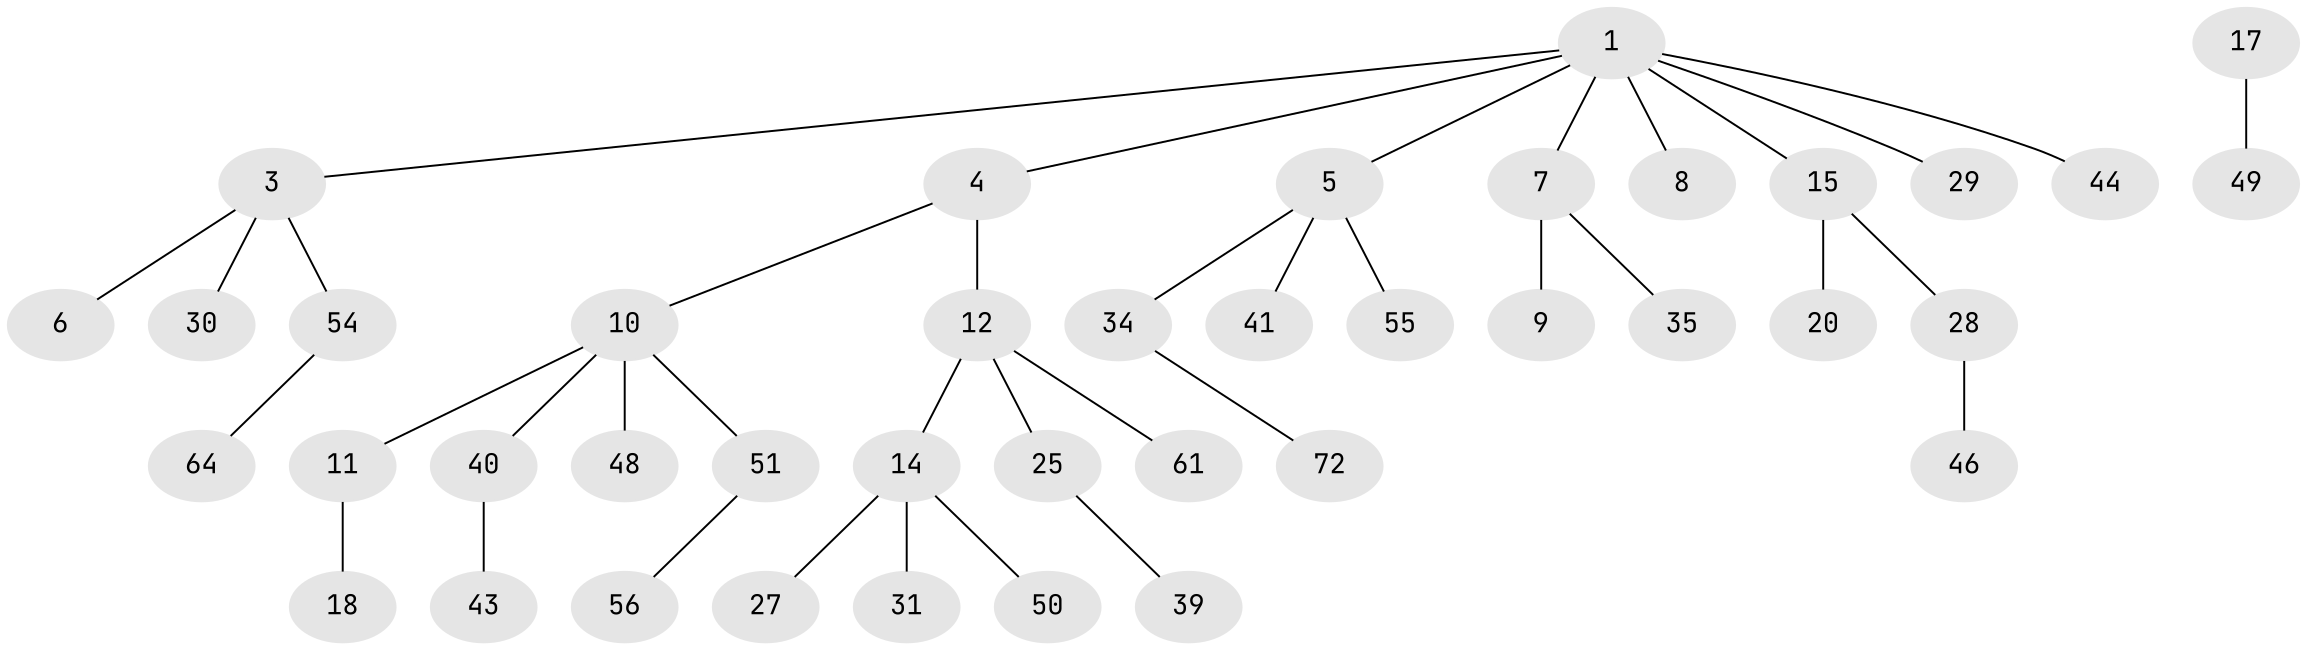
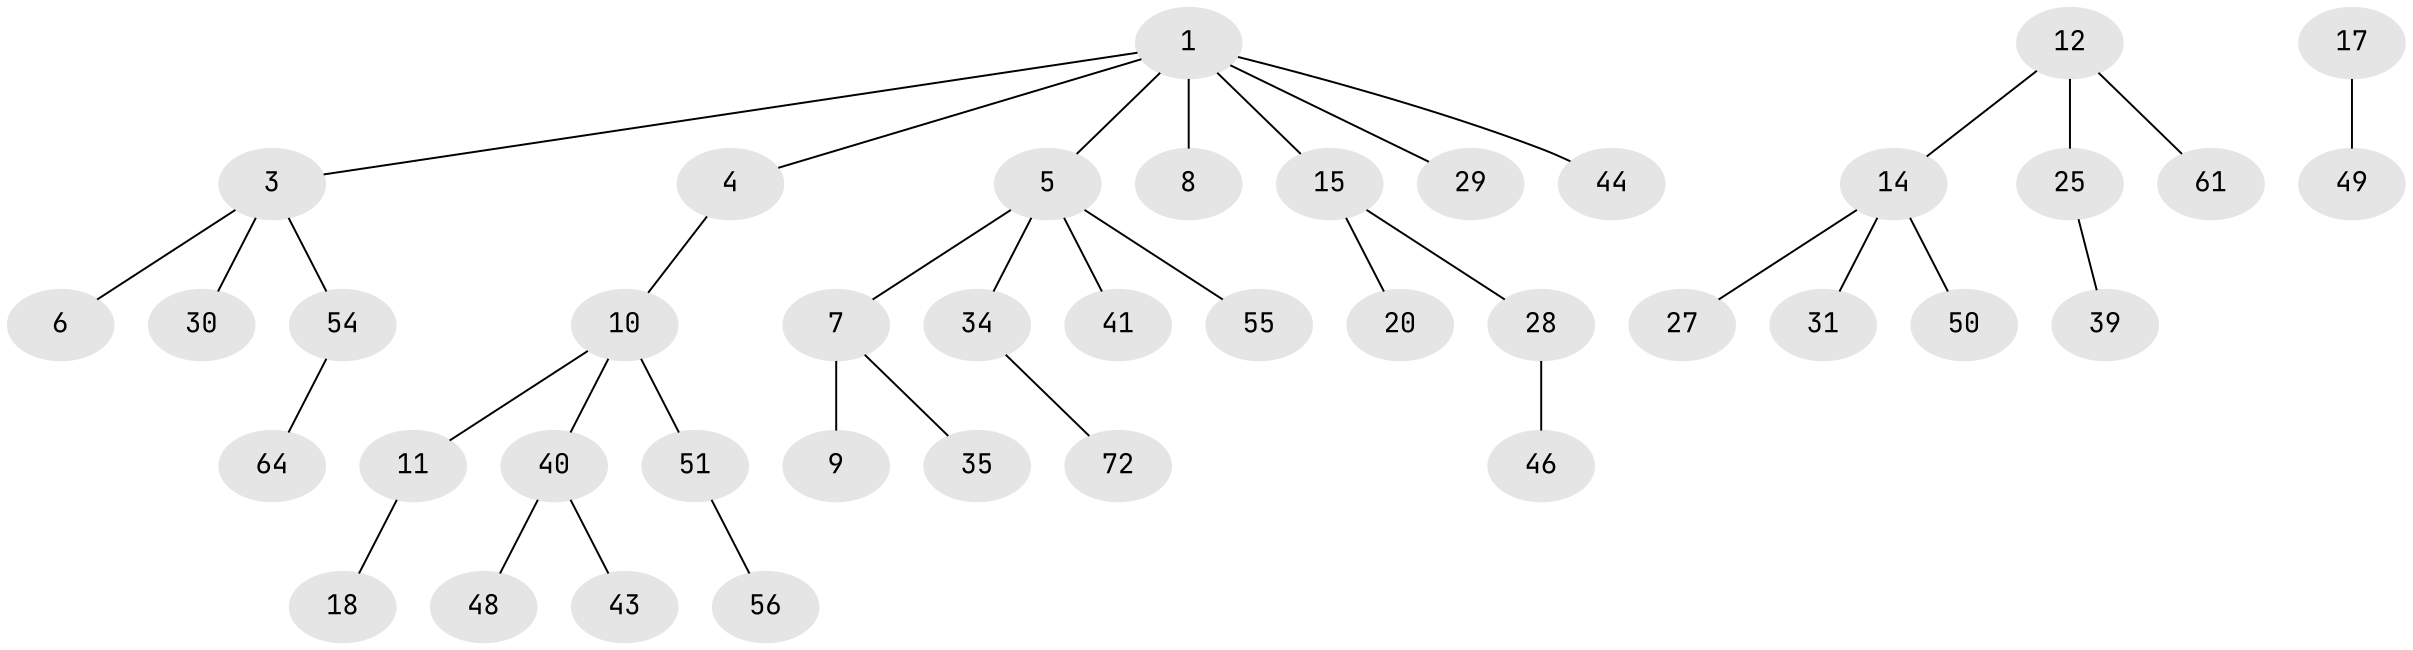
  graph {
    fontname="JetBrains Mono"
    node [color=gray90 fontname="JetBrains Mono" style=filled]
    edge [fontname="JetBrains Mono"]
    1 [super="+2"]
    3 [super="+16"]
    4 [super="+26"]
    5 [super="+33"]
    7 [super="+21"]
    8
    15 [super="+38"]
    29 [super="+60"]
    44
    6 [super="+27"]
    30 [super="+57"]
    54 [super="+63"]
    10 [super="+19"]
    12 [super="+52"]
    34 [super="+59"]
    41
    55
    9
    35 [super="+58"]
    20 [super="+24"]
    28 [super="+36"]
    64
    11 [super="+23"]
    40 [super="+47"]
    48
    51 [super="+53"]
    14 [super="+32"]
    25
    61
    n30 [label=72]
    18
    43
    56
    17 [super="+37"]
    49
    n36 [label=27]
    31
    50
    39
    46
    1 -- 3
    1 -- 4
    1 -- 5
-   1 -- 7
+   5 -- 7
    1 -- 8
    1 -- 15
    1 -- 29
    1 -- 44
    3 -- 6
    3 -- 30
    3 -- 54
    4 -- 10
-   4 -- 12
    5 -- 34
    5 -- 41
    5 -- 55
    7 -- 9
    7 -- 35
    15 -- 20
    15 -- 28
    54 -- 64
    10 -- 11
    10 -- 40
-   10 -- 48
+   40 -- 48
    10 -- 51
    12 -- 14
    12 -- 25
    12 -- 61
    34 -- n30
    28 -- 46
    11 -- 18
    40 -- 43
    51 -- 56
    14 -- n36
    14 -- 31
    14 -- 50
    25 -- 39
    17 -- 49
  }
